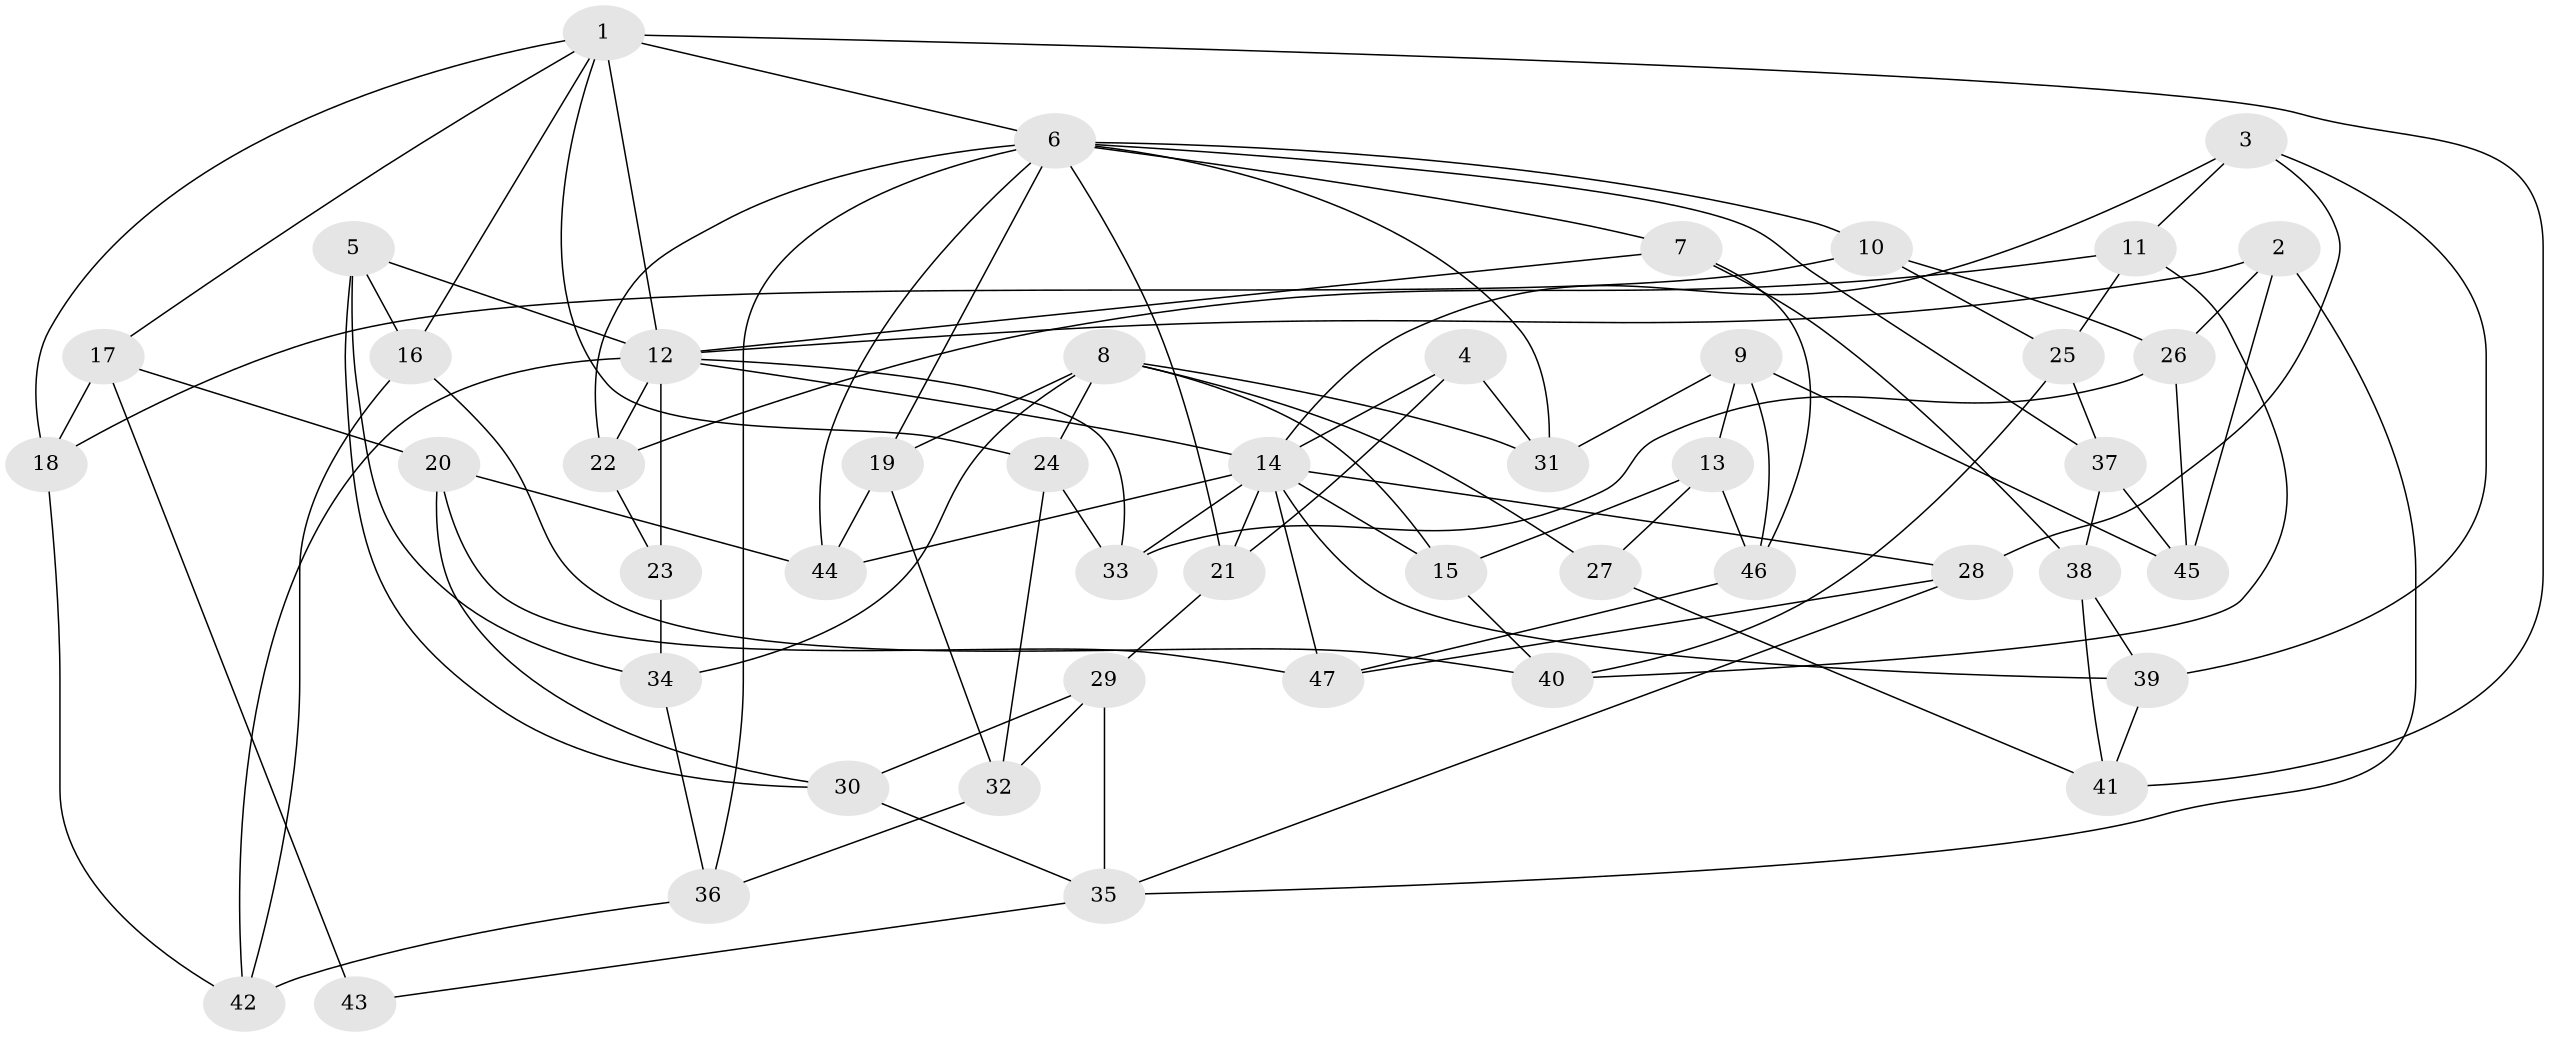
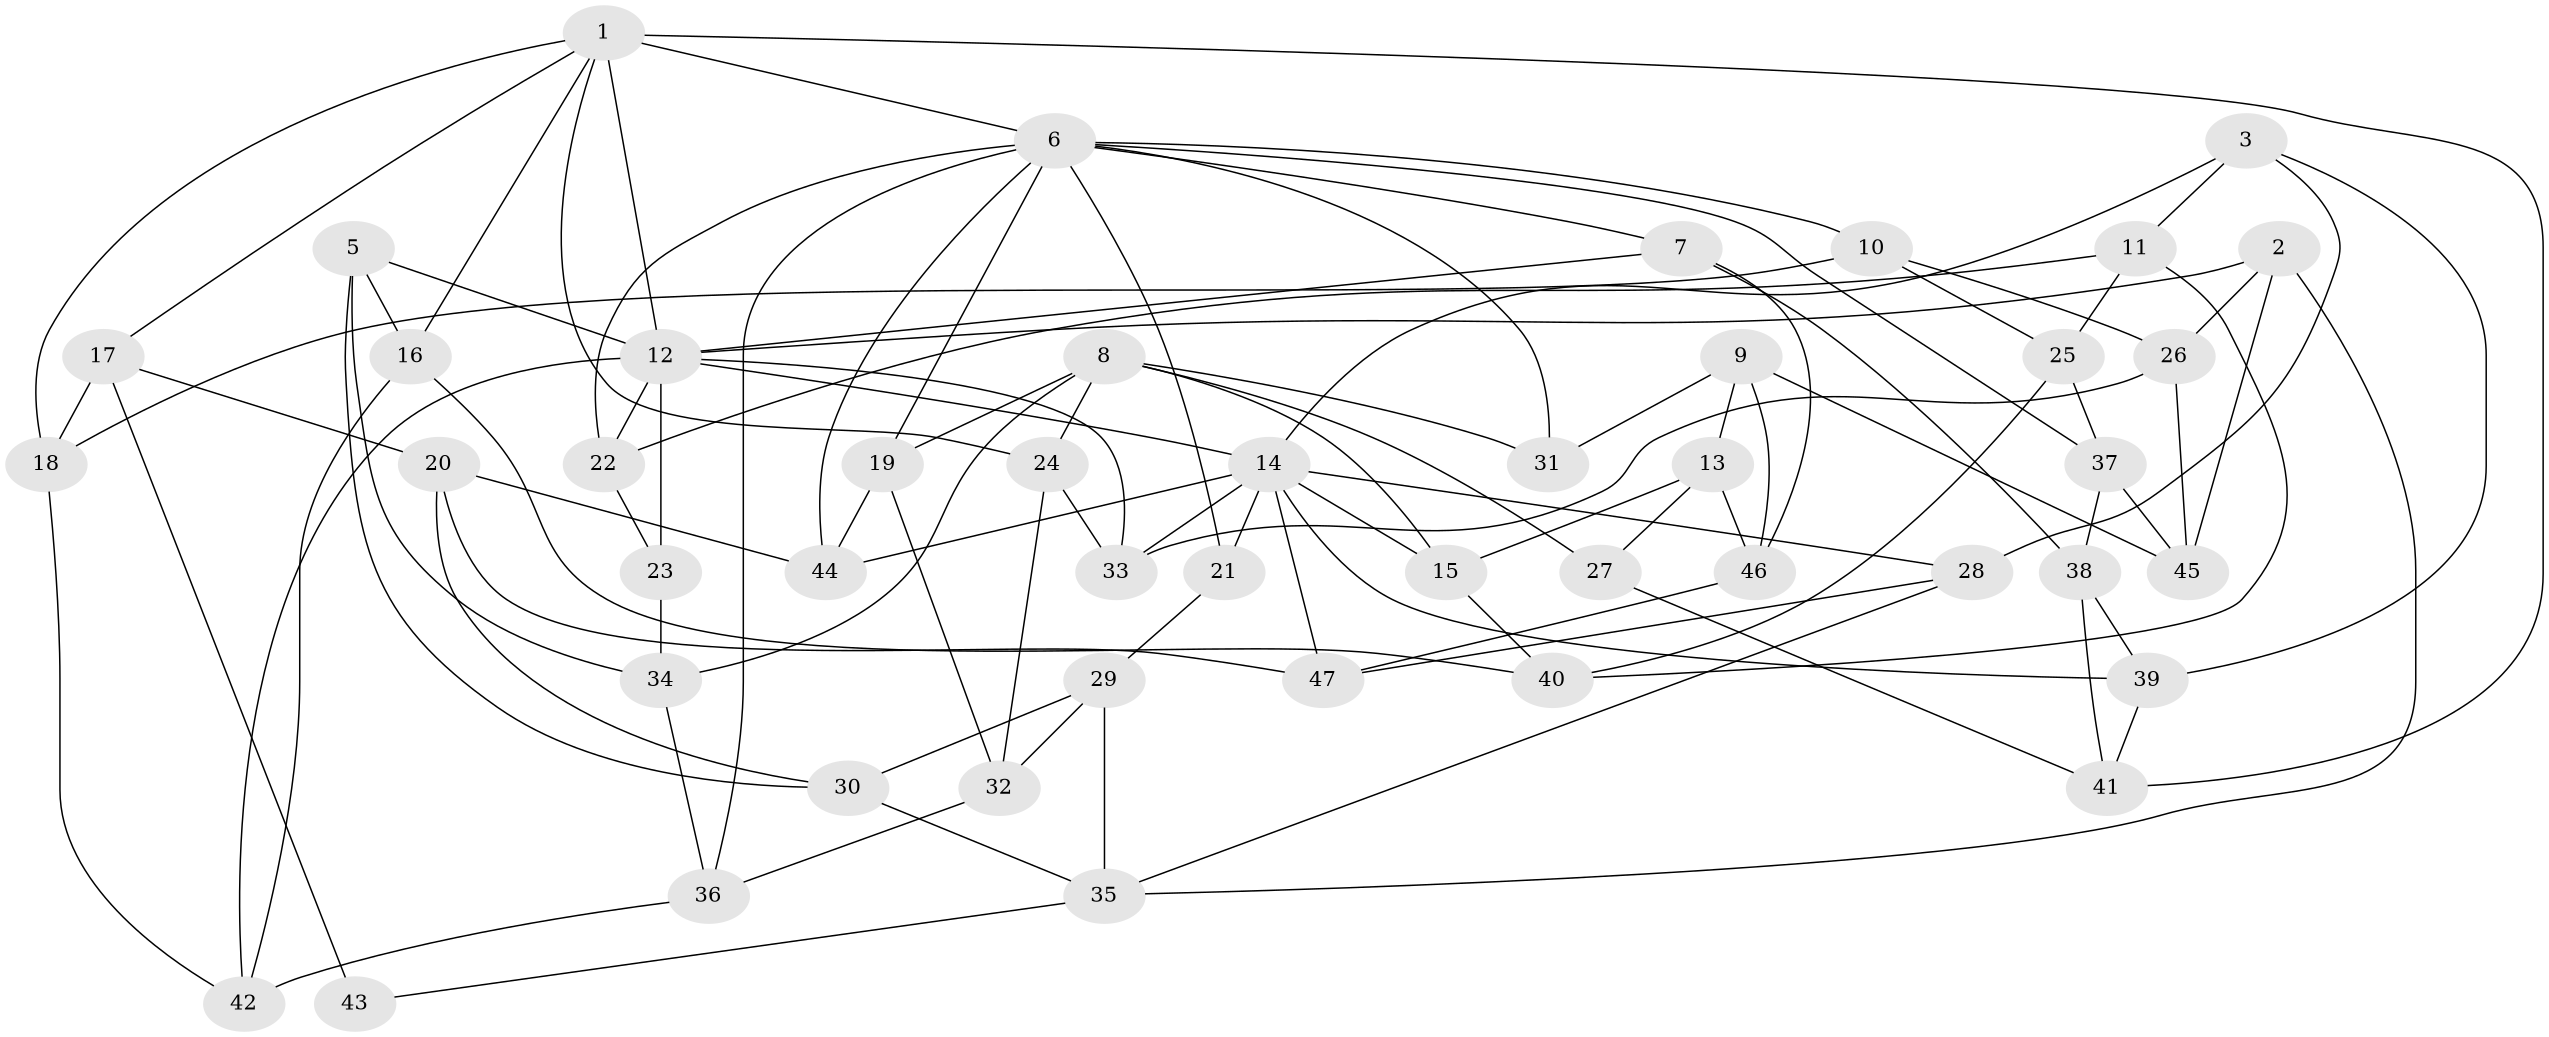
  graph {
    node [color=gray90 style=filled]
    edge [weight=1.0]
    1
    6
    12
    16
    17
    18
    24
    41
    21
    31
    7
    10
    19
    22
    36
    37
    44
    14
    23
    33
    42
    40
    20
    43
    32
    2
    26
    35
    45
    3
    11
    28
    39
    25
    15
    47
-   4
    29
    5
    30
    34
    38
    46
    8
    27
    9
    13
    1 -- 6
    1 -- 12 [weight=2.0]
    1 -- 16
    1 -- 17
    1 -- 18
    1 -- 24
    1 -- 41
    6 -- 21
    6 -- 31
    6 -- 7
    6 -- 10
    6 -- 19
    6 -- 22
    6 -- 36
    6 -- 37
    6 -- 44
    12 -- 22
    12 -- 14
    12 -- 23
    12 -- 33
    12 -- 42
    16 -- 42
    16 -- 40
    17 -- 18
    17 -- 20
    17 -- 43
    18 -- 42
    24 -- 33
    24 -- 32
    21 -- 29
    7 -- 12
    7 -- 38
    7 -- 46
    10 -- 18
    10 -- 26
    10 -- 25
    19 -- 44
    19 -- 32
    22 -- 23
    36 -- 42
    37 -- 45
    37 -- 38
    14 -- 21
    14 -- 44
    14 -- 33
    14 -- 28
    14 -- 39
    14 -- 15 [weight=2.0]
    14 -- 47
    23 -- 34
    20 -- 44
    20 -- 47
    20 -- 30
    32 -- 36
    2 -- 12
    2 -- 26
    2 -- 35
    2 -- 45
    26 -- 33
    26 -- 45
    35 -- 43
    3 -- 14
    3 -- 11
    3 -- 28
    3 -- 39
    11 -- 22
    11 -- 40
    11 -- 25
    28 -- 35
    28 -- 47
    39 -- 41
    25 -- 37
    25 -- 40
    15 -- 40
-   4 -- 21
-   4 -- 31
-   4 -- 14 [weight=2.0]
    29 -- 32
    29 -- 35
    29 -- 30
    5 -- 12
    5 -- 16
    5 -- 30
    5 -- 34
    30 -- 35
    34 -- 36
    38 -- 41
    38 -- 39
    46 -- 47
    8 -- 24
    8 -- 31
    8 -- 19
    8 -- 15 [weight=2.0]
    8 -- 34
    8 -- 27 [weight=2.0]
    27 -- 41
    9 -- 31
    9 -- 45
    9 -- 46
    9 -- 13
    13 -- 15
    13 -- 46
    13 -- 27
  }
